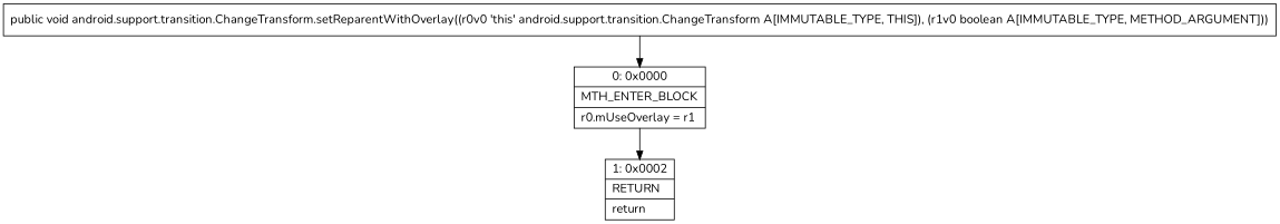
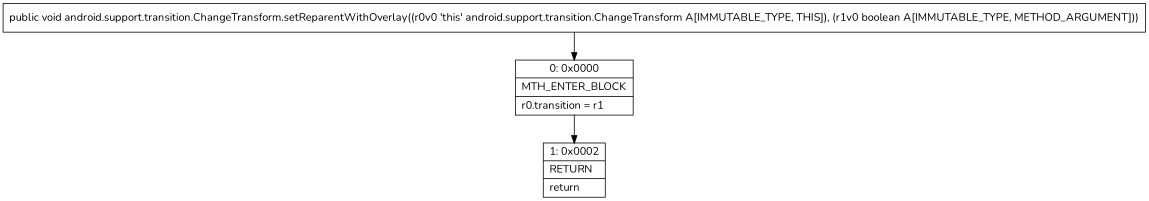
  digraph {
    fontname=Nunito
    node [shape=record fontname=Nunito]
    edge [fontname=Nunito]
-   n1 [label="{0\:\ 0x0000|MTH_ENTER_BLOCK\l|r0.mUseOverlay = r1\l}"]
+   n1 [label="{0\:\ 0x0000|MTH_ENTER_BLOCK\l|r0.transition = r1\l}"]
    n2 [label="{1\:\ 0x0002|RETURN\l|return\l}"]
    n3 [label="{public void android.support.transition.ChangeTransform.setReparentWithOverlay((r0v0 'this' android.support.transition.ChangeTransform A[IMMUTABLE_TYPE, THIS]), (r1v0 boolean A[IMMUTABLE_TYPE, METHOD_ARGUMENT])) }"]
    n1 -> n2
    n3 -> n1
  }
